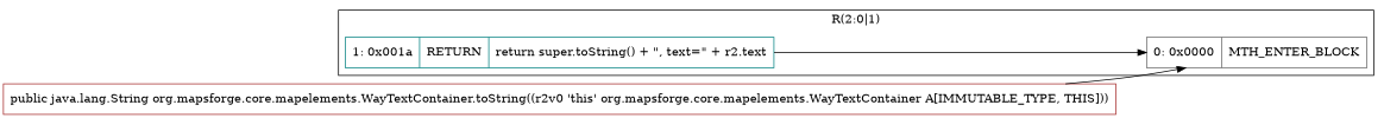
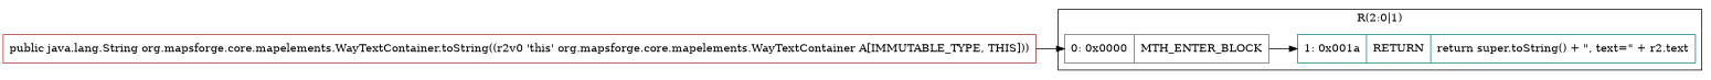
  digraph {
    rankdir=LR
    node [shape=record]
    n1 [color=gray40 label="{0\:\ 0x0000|MTH_ENTER_BLOCK\l}"]
    n2 [color=teal label="{1\:\ 0x001a|RETURN\l|return super.toString() + \", text=\" + r2.text\l}"]
    n3 [label="{public java.lang.String org.mapsforge.core.mapelements.WayTextContainer.toString((r2v0 'this' org.mapsforge.core.mapelements.WayTextContainer A[IMMUTABLE_TYPE, THIS])) }" color=brown]
    subgraph cluster_1 {
      label="R(2:0|1)"
      n1
      n2
    }
-   n2 -> n1
+   n1 -> n2
    n3 -> n1
  }
